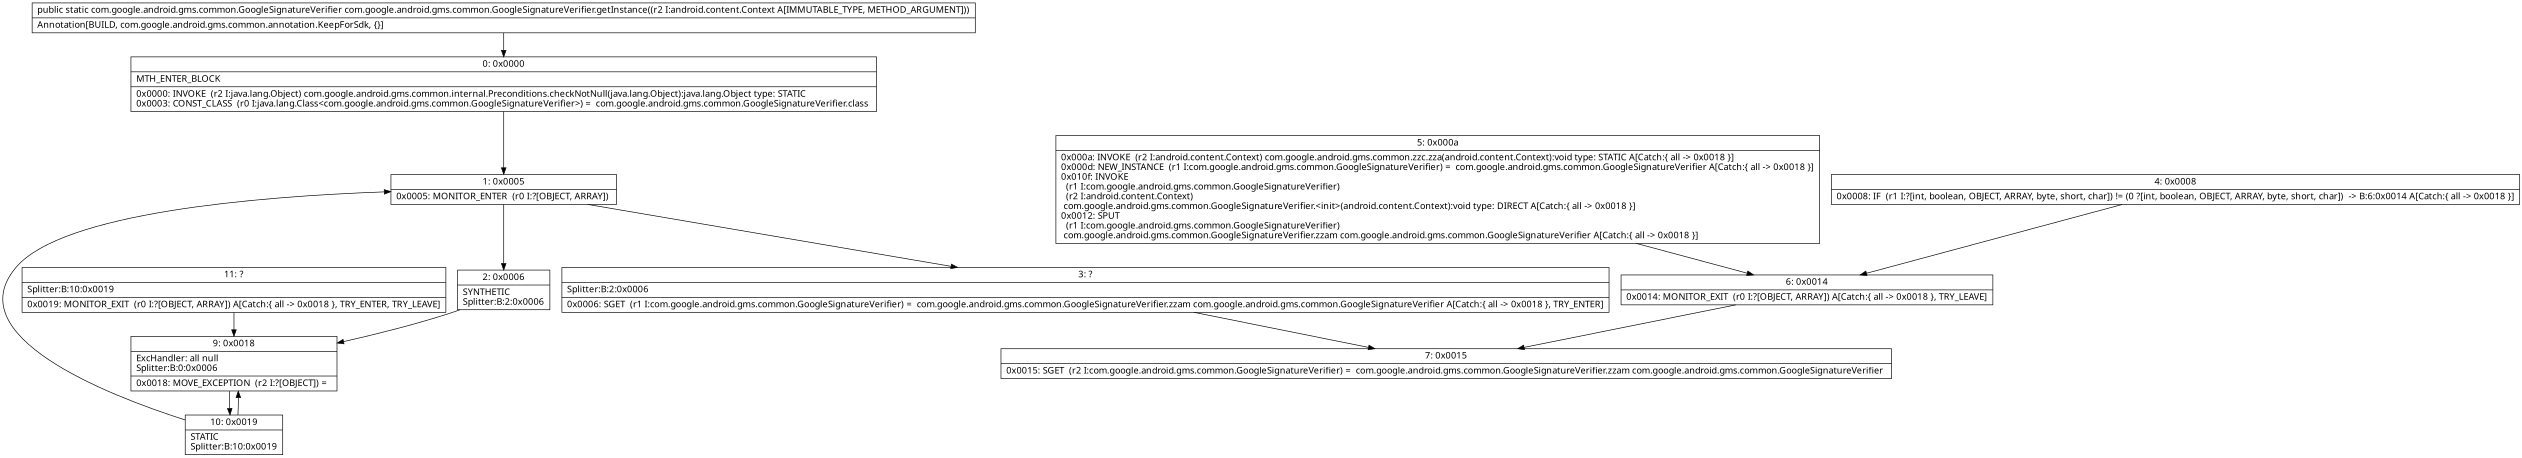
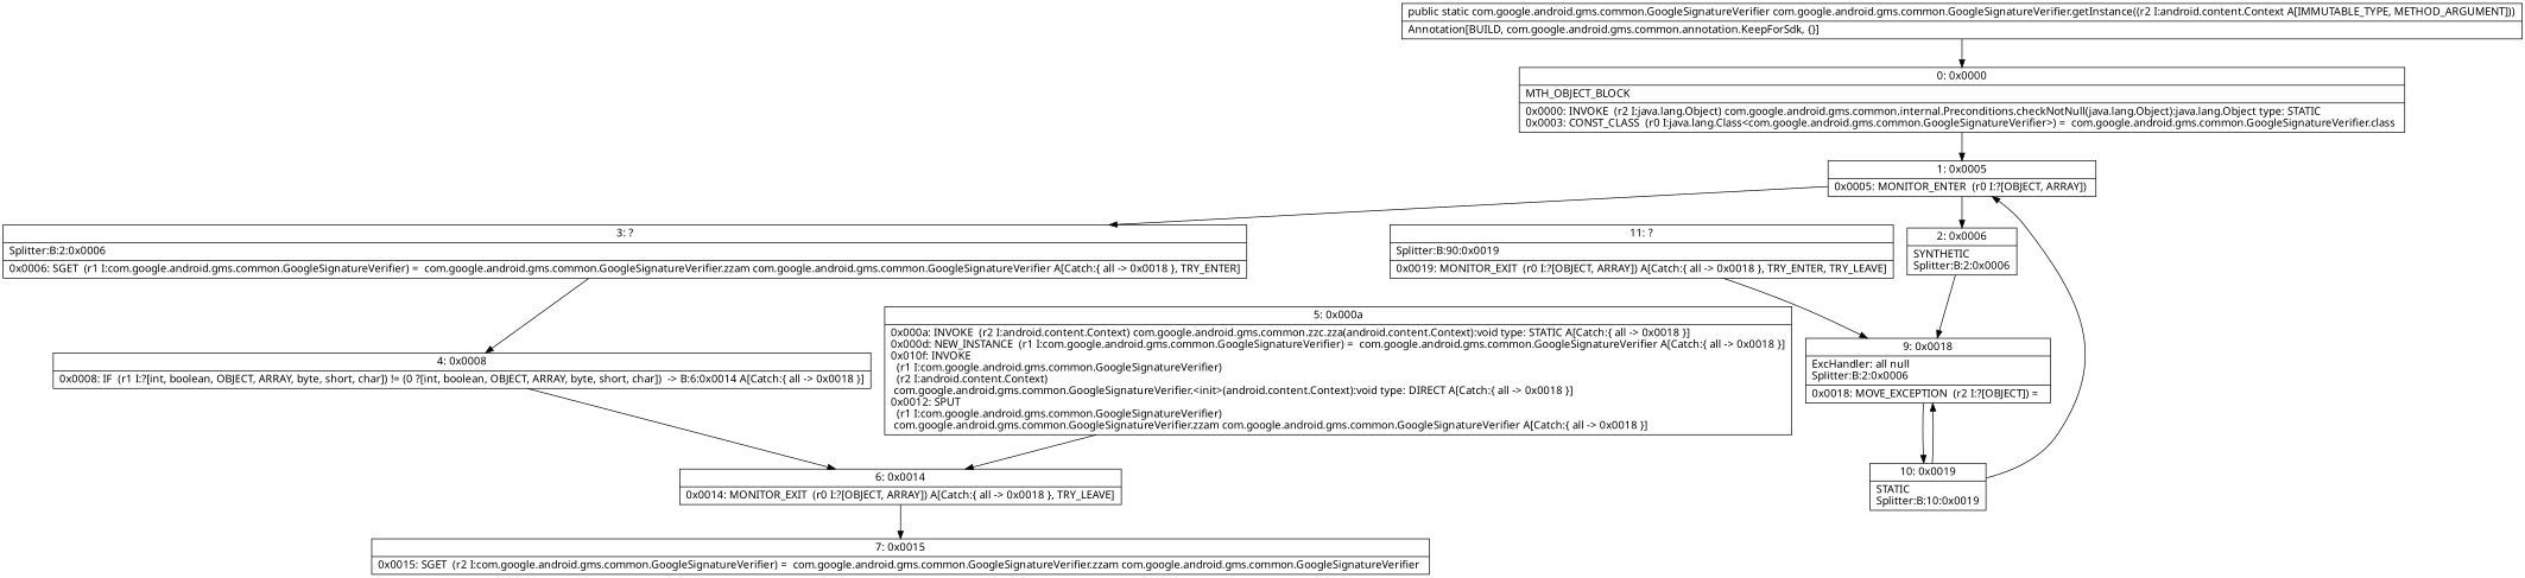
  digraph {
    fontname="Noto Sans"
    node [fontname="Noto Sans" shape=record]
    edge [fontname="Noto Sans"]
-   n1 [label="{0\:\ 0x0000|MTH_ENTER_BLOCK\l|0x0000: INVOKE  (r2 I:java.lang.Object) com.google.android.gms.common.internal.Preconditions.checkNotNull(java.lang.Object):java.lang.Object type: STATIC \l0x0003: CONST_CLASS  (r0 I:java.lang.Class\<com.google.android.gms.common.GoogleSignatureVerifier\>) =  com.google.android.gms.common.GoogleSignatureVerifier.class \l}"]
+   n1 [label="{0\:\ 0x0000|MTH_OBJECT_BLOCK\l|0x0000: INVOKE  (r2 I:java.lang.Object) com.google.android.gms.common.internal.Preconditions.checkNotNull(java.lang.Object):java.lang.Object type: STATIC \l0x0003: CONST_CLASS  (r0 I:java.lang.Class\<com.google.android.gms.common.GoogleSignatureVerifier\>) =  com.google.android.gms.common.GoogleSignatureVerifier.class \l}"]
    n2 [label="{1\:\ 0x0005|0x0005: MONITOR_ENTER  (r0 I:?[OBJECT, ARRAY]) \l}"]
    n3 [label="{2\:\ 0x0006|SYNTHETIC\lSplitter:B:2:0x0006\l}"]
    n4 [label="{3\:\ ?|Splitter:B:2:0x0006\l|0x0006: SGET  (r1 I:com.google.android.gms.common.GoogleSignatureVerifier) =  com.google.android.gms.common.GoogleSignatureVerifier.zzam com.google.android.gms.common.GoogleSignatureVerifier A[Catch:\{ all \-\> 0x0018 \}, TRY_ENTER]\l}"]
-   n5 [label="{9\:\ 0x0018|ExcHandler: all null\lSplitter:B:0:0x0006\l|0x0018: MOVE_EXCEPTION  (r2 I:?[OBJECT]) =  \l}"]
+   n5 [label="{9\:\ 0x0018|ExcHandler: all null\lSplitter:B:2:0x0006\l|0x0018: MOVE_EXCEPTION  (r2 I:?[OBJECT]) =  \l}"]
    n6 [label="{4\:\ 0x0008|0x0008: IF  (r1 I:?[int, boolean, OBJECT, ARRAY, byte, short, char]) != (0 ?[int, boolean, OBJECT, ARRAY, byte, short, char])  \-\> B:6:0x0014 A[Catch:\{ all \-\> 0x0018 \}]\l}"]
    n7 [label="{10\:\ 0x0019|STATIC\lSplitter:B:10:0x0019\l}"]
    n8 [label="{6\:\ 0x0014|0x0014: MONITOR_EXIT  (r0 I:?[OBJECT, ARRAY]) A[Catch:\{ all \-\> 0x0018 \}, TRY_LEAVE]\l}"]
    n9 [label="{5\:\ 0x000a|0x000a: INVOKE  (r2 I:android.content.Context) com.google.android.gms.common.zzc.zza(android.content.Context):void type: STATIC A[Catch:\{ all \-\> 0x0018 \}]\l0x000d: NEW_INSTANCE  (r1 I:com.google.android.gms.common.GoogleSignatureVerifier) =  com.google.android.gms.common.GoogleSignatureVerifier A[Catch:\{ all \-\> 0x0018 \}]\l0x010f: INVOKE  \l  (r1 I:com.google.android.gms.common.GoogleSignatureVerifier)\l  (r2 I:android.content.Context)\l com.google.android.gms.common.GoogleSignatureVerifier.\<init\>(android.content.Context):void type: DIRECT A[Catch:\{ all \-\> 0x0018 \}]\l0x0012: SPUT  \l  (r1 I:com.google.android.gms.common.GoogleSignatureVerifier)\l com.google.android.gms.common.GoogleSignatureVerifier.zzam com.google.android.gms.common.GoogleSignatureVerifier A[Catch:\{ all \-\> 0x0018 \}]\l}"]
    n10 [label="{7\:\ 0x0015|0x0015: SGET  (r2 I:com.google.android.gms.common.GoogleSignatureVerifier) =  com.google.android.gms.common.GoogleSignatureVerifier.zzam com.google.android.gms.common.GoogleSignatureVerifier \l}"]
-   n11 [label="{11\:\ ?|Splitter:B:10:0x0019\l|0x0019: MONITOR_EXIT  (r0 I:?[OBJECT, ARRAY]) A[Catch:\{ all \-\> 0x0018 \}, TRY_ENTER, TRY_LEAVE]\l}"]
+   n11 [label="{11\:\ ?|Splitter:B:90:0x0019\l|0x0019: MONITOR_EXIT  (r0 I:?[OBJECT, ARRAY]) A[Catch:\{ all \-\> 0x0018 \}, TRY_ENTER, TRY_LEAVE]\l}"]
    n12 [label="{public static com.google.android.gms.common.GoogleSignatureVerifier com.google.android.gms.common.GoogleSignatureVerifier.getInstance((r2 I:android.content.Context A[IMMUTABLE_TYPE, METHOD_ARGUMENT]))  | Annotation[BUILD, com.google.android.gms.common.annotation.KeepForSdk, \{\}]\l}"]
    n1 -> n2
    n2 -> n3
    n2 -> n4
    n3 -> n5
-   n4 -> n10
+   n4 -> n6
    n5 -> n7
    n6 -> n8
    n7 -> n2
    n7 -> n5
    n8 -> n10
    n9 -> n8
    n11 -> n5
    n12 -> n1
  }
